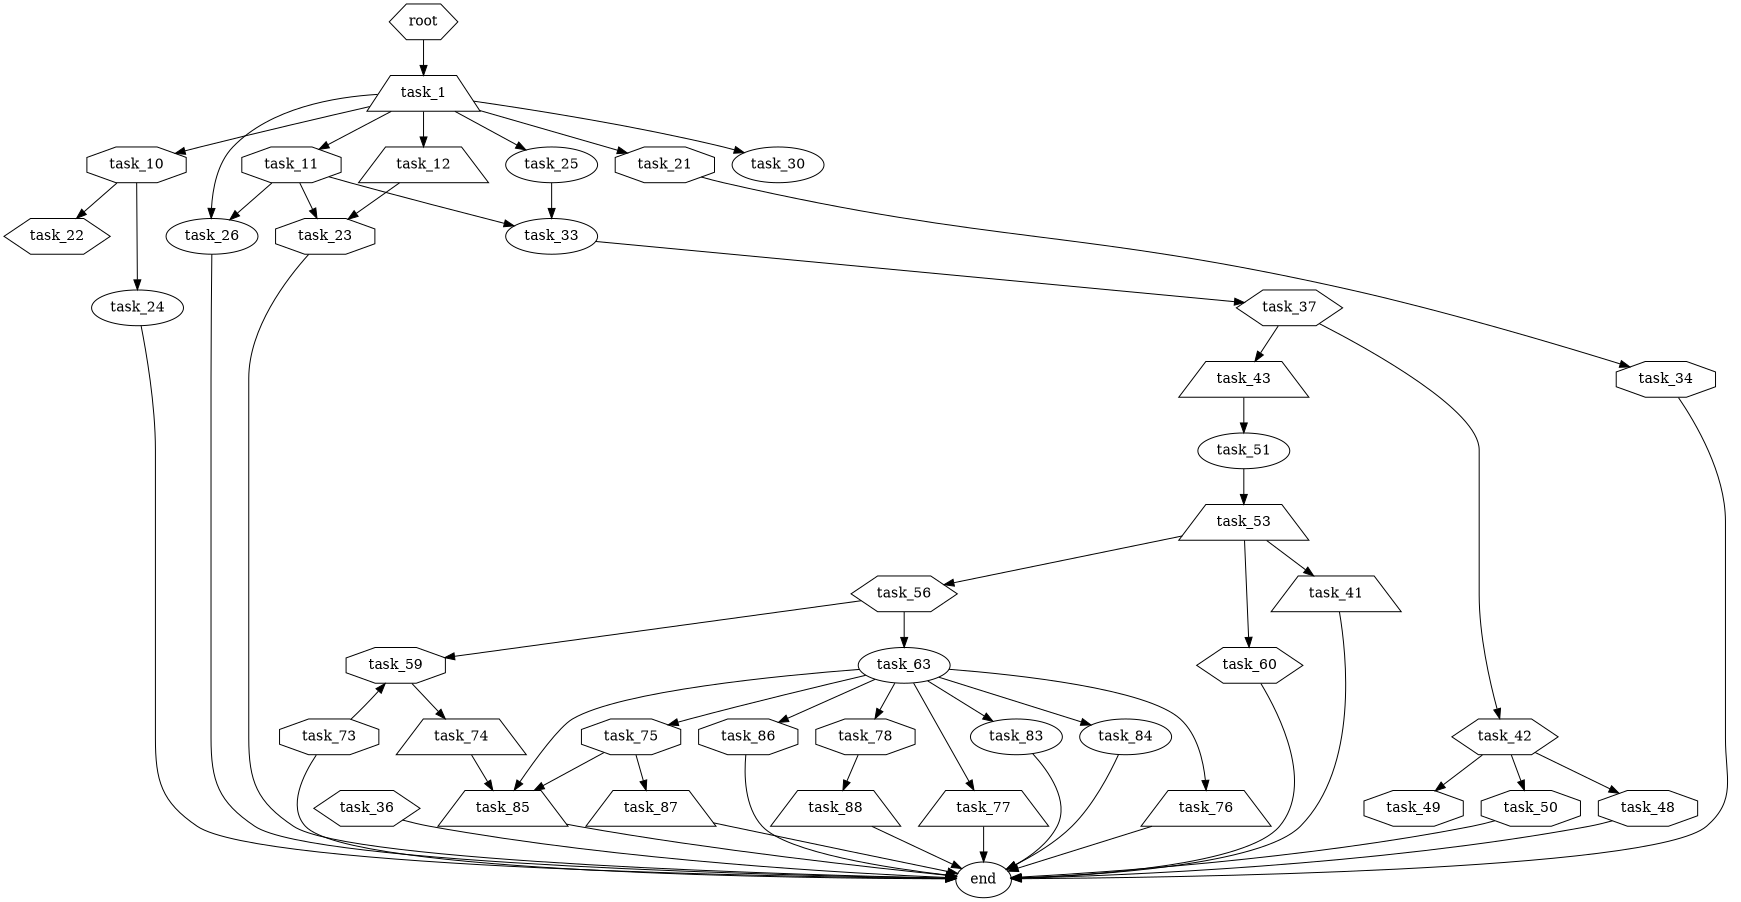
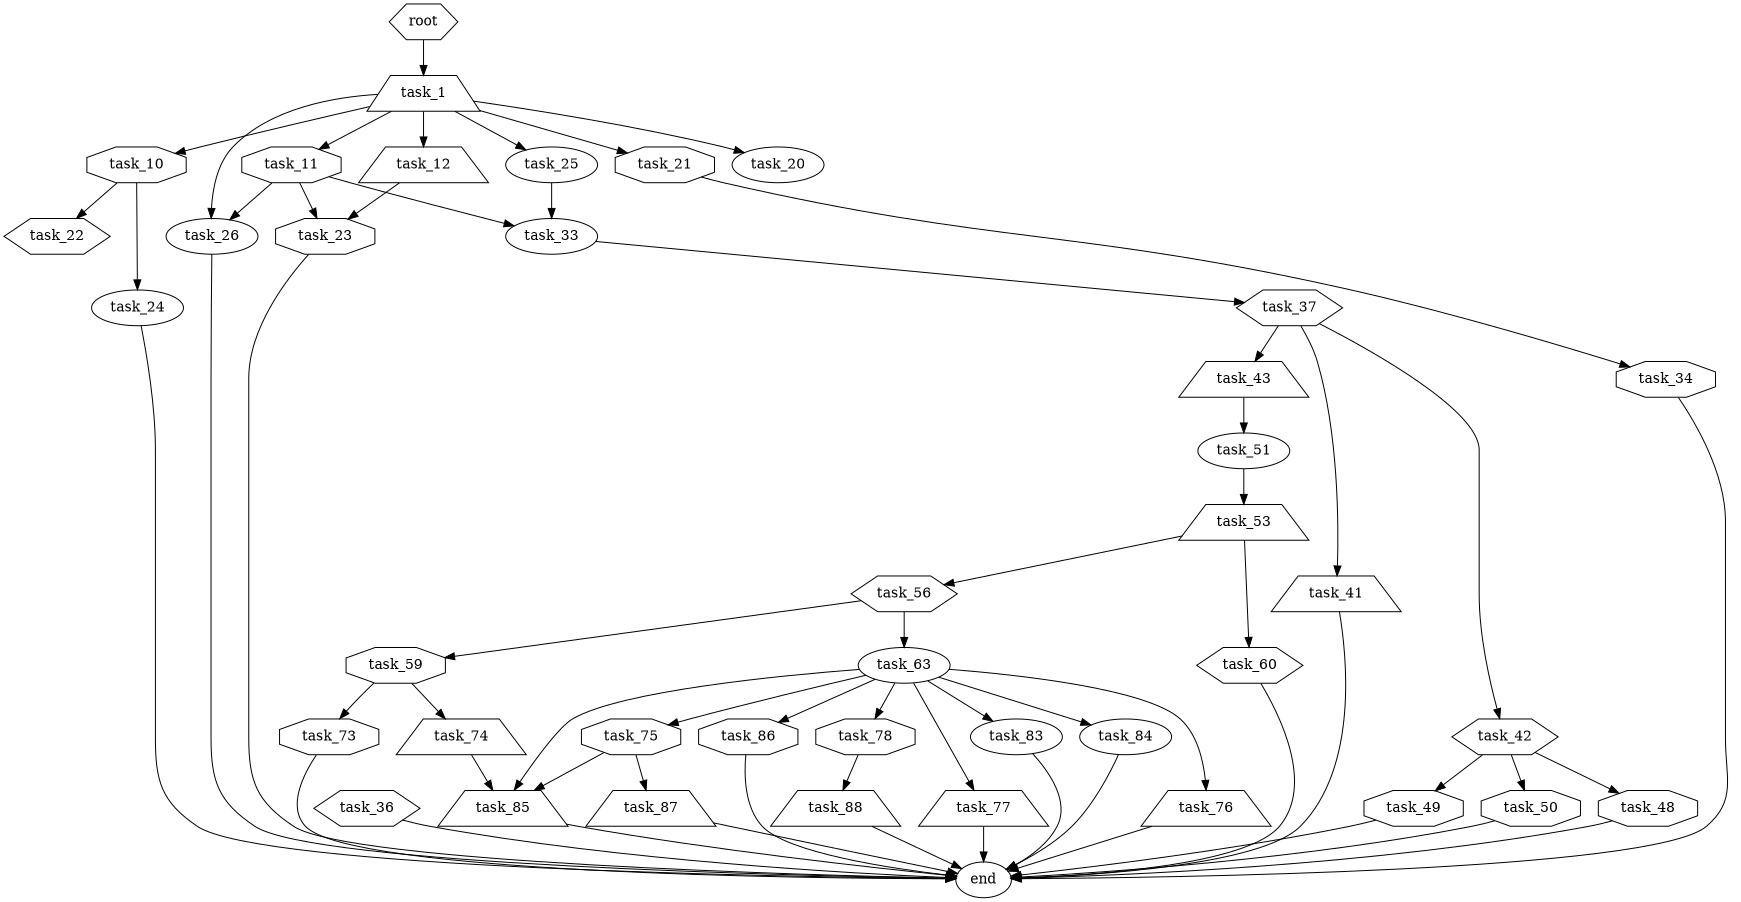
  digraph {
    node [shape=octagon]
    root [shape=hexagon]
    task_1 [shape=trapezium]
    task_10
    task_11
    task_12 [shape=trapezium]
-   task_20 [shape=ellipse label=task_30]
+   task_20 [shape=ellipse]
    task_21
    task_25 [shape=ellipse]
    task_26 [shape=ellipse]
    task_22 [shape=hexagon]
    task_24 [shape=ellipse]
    task_23
    task_33 [shape=ellipse]
    task_34
    end [shape=ellipse]
    task_37 [shape=hexagon]
    task_36 [shape=hexagon]
    task_41 [shape=trapezium]
    task_42 [shape=hexagon]
    task_43 [shape=trapezium]
    task_48
    task_49
    task_50
    task_51 [shape=ellipse]
    task_53 [shape=trapezium]
    task_56 [shape=hexagon]
    task_60 [shape=hexagon]
    task_59
    task_63 [shape=ellipse]
    task_73
    task_74 [shape=trapezium]
    task_75
    task_76 [shape=trapezium]
    task_77 [shape=trapezium]
    task_78
    task_83 [shape=ellipse]
    task_84 [shape=ellipse]
    task_85 [shape=trapezium]
    task_86
    task_87 [shape=trapezium]
    task_88 [shape=trapezium]
    root -> task_1
    task_1 -> task_10
    task_1 -> task_11
    task_1 -> task_12
    task_1 -> task_20
    task_1 -> task_21
    task_1 -> task_25
    task_1 -> task_26
    task_10 -> task_22
    task_10 -> task_24
    task_11 -> task_26
    task_11 -> task_23
    task_11 -> task_33
    task_12 -> task_23
    task_21 -> task_34
    task_25 -> task_33
    task_26 -> end
    task_24 -> end
    task_23 -> end
    task_33 -> task_37
    task_34 -> end
-   task_53 -> task_41
+   task_37 -> task_41
    task_37 -> task_42
    task_37 -> task_43
    task_36 -> end
    task_41 -> end
    task_42 -> task_48
    task_42 -> task_49
    task_42 -> task_50
    task_43 -> task_51
    task_48 -> end
+   task_49 -> end
    task_50 -> end
    task_51 -> task_53
    task_53 -> task_56
    task_53 -> task_60
    task_56 -> task_59
    task_56 -> task_63
    task_60 -> end
-   task_73 -> task_59
+   task_59 -> task_73
    task_59 -> task_74
    task_63 -> task_75
    task_63 -> task_76
    task_63 -> task_77
    task_63 -> task_78
    task_63 -> task_83
    task_63 -> task_84
    task_63 -> task_85
    task_63 -> task_86
    task_73 -> end
    task_74 -> task_85
    task_75 -> task_85
    task_75 -> task_87
    task_76 -> end
    task_77 -> end
    task_78 -> task_88
    task_83 -> end
    task_84 -> end
    task_85 -> end
    task_86 -> end
    task_87 -> end
    task_88 -> end
  }
